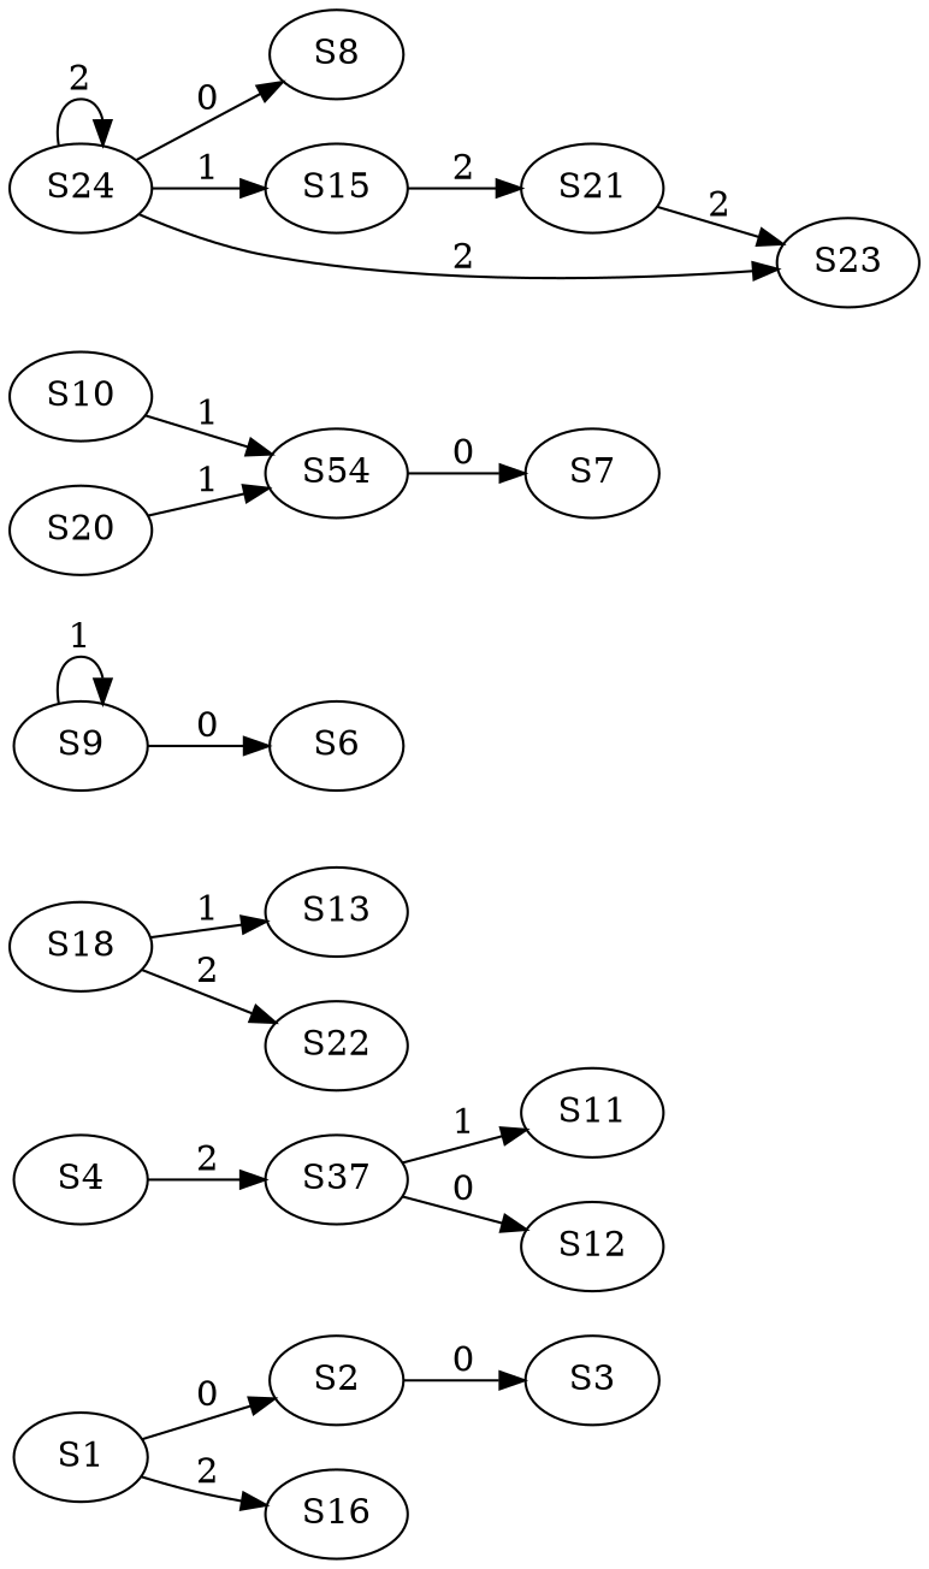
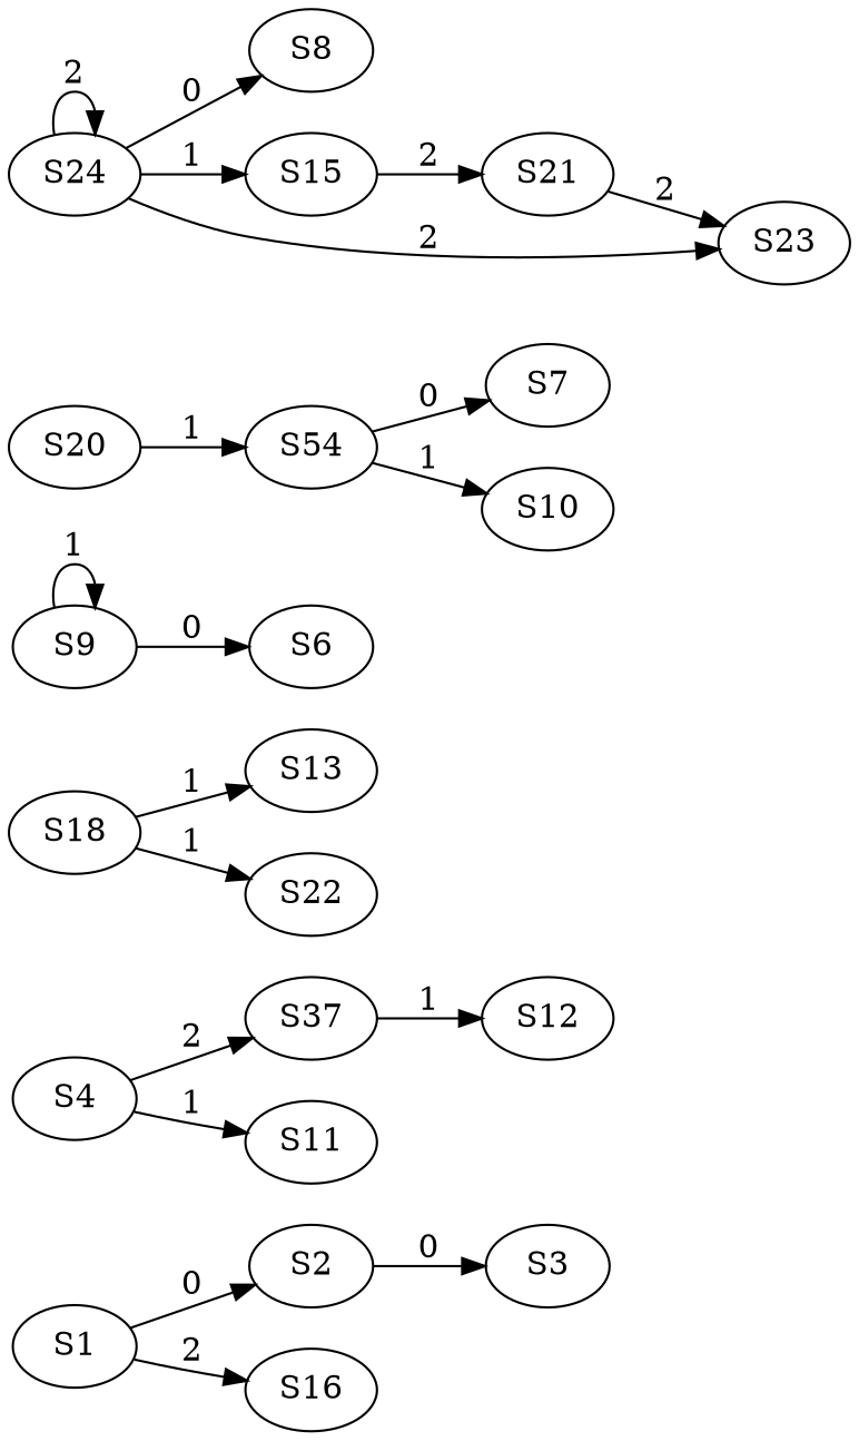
  strict digraph {
    rankdir=LR
    S1
    S2
    S16
    S3
    n5 [label=S37]
    S4
    S11
    S12
    S18
    S13
    S22
    S9
    S6
    n14 [label=S54]
    S7
    S10
    S24
    S8
    S15
    S23
    S21
    S20
    S1 -> S2 [label=0]
    S1 -> S16 [label=2]
    S2 -> S3 [label=0]
-   n5 -> S11 [label=1]
-   n5 -> S12 [label=0]
+   S4 -> S11 [label=1]
+   n5 -> S12 [label=1]
    S4 -> n5 [label=2]
    S18 -> S13 [label=1]
-   S18 -> S22 [label=2]
+   S18 -> S22 [label=1]
    S9 -> S9 [label=1]
    S9 -> S6 [label=0]
    n14 -> S7 [label=0]
-   S10 -> n14 [label=1]
+   n14 -> S10 [label=1]
    S24 -> S24 [label=2]
    S24 -> S8 [label=0]
    S24 -> S15 [label=1]
    S24 -> S23 [label=2]
    S15 -> S21 [label=2]
    S21 -> S23 [label=2]
    S20 -> n14 [label=1]
  }
